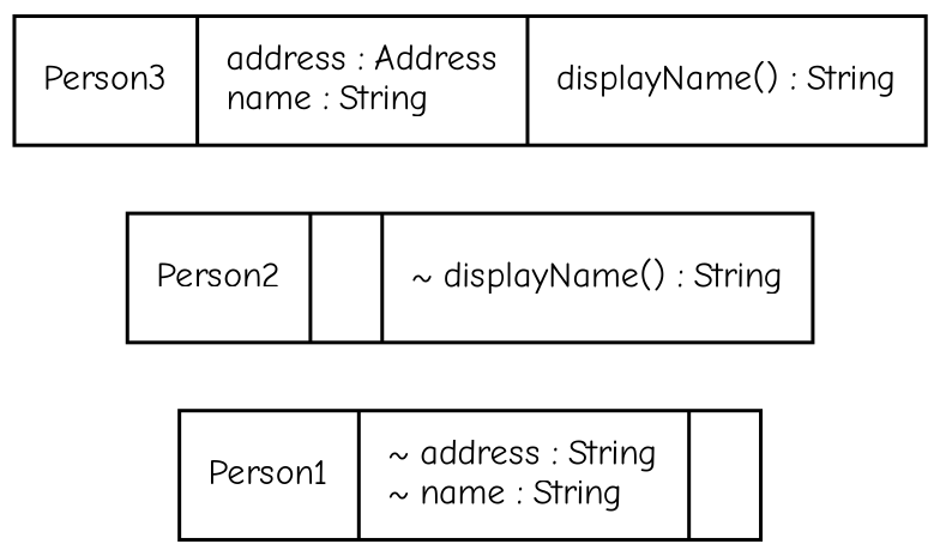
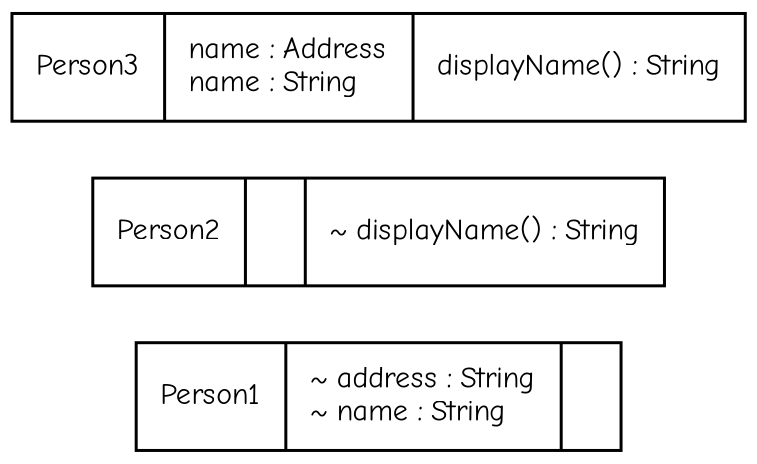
  digraph {
    rankdir=LR
    fontname="Comic Neue"
    node [fontcolor=black fontname="Comic Neue" fontsize=10.0 shape=record]
    n1 [label="{Person1\n|~ address : String\l~ name : String\l|}"]
    n2 [label="{Person2\n||~ displayName() : String\l}"]
-   n3 [label="{Person3\n|address : Address\lname : String\l|displayName() : String\l}"]
+   n3 [label="{Person3\n|name : Address\lname : String\l|displayName() : String\l}"]
  }
